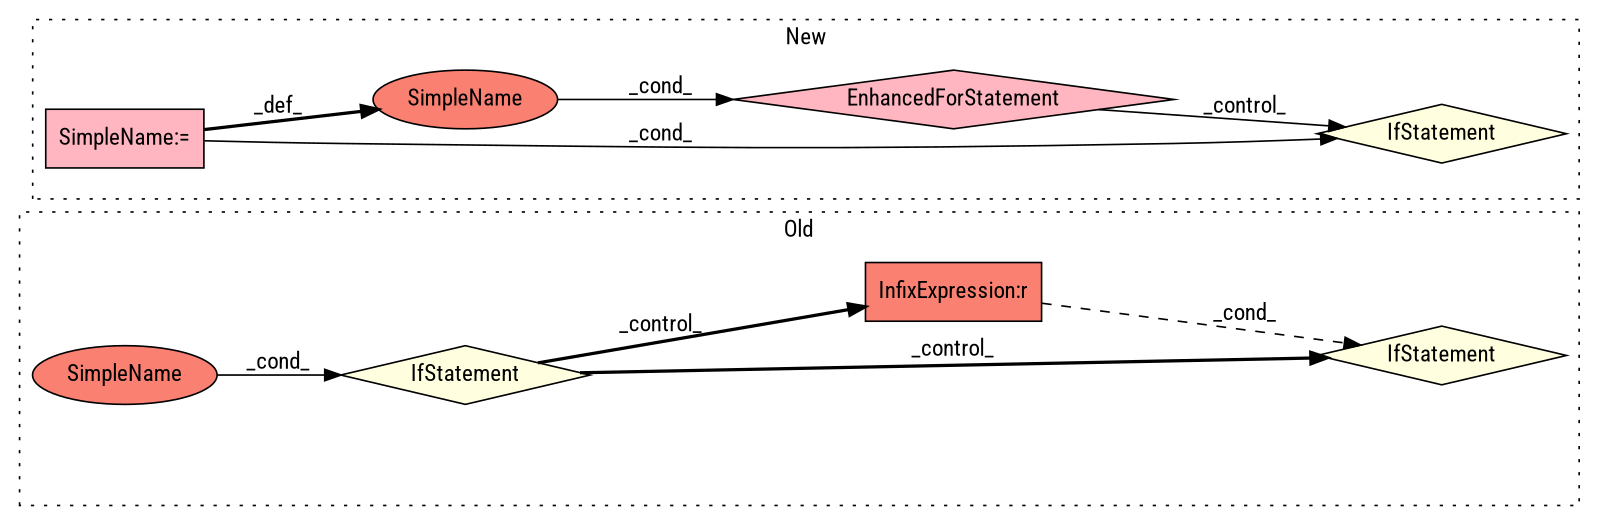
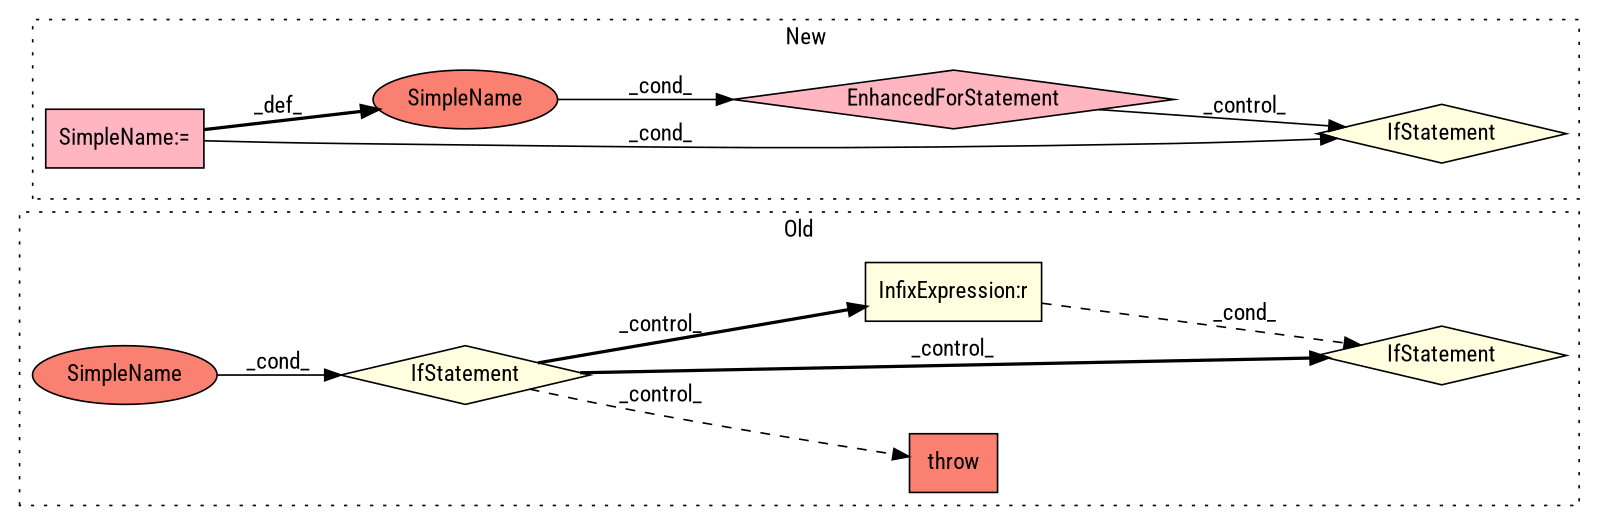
  digraph {
    fontname="Roboto Condensed"
    rankdir=LR
    node [a=25 fillcolor=salmon fontname="Roboto Condensed" l="4,2" s="979,1062" shape=diamond style=filled]
    edge [fontname="Roboto Condensed" style=solid]
+   n1 [a=53 l=6 label=throw s=952 shape=box]
    n2 [fillcolor=lightyellow label=IfStatement s="906,942"]
    n3 [a=42 label=SimpleName shape=ellipse l="" s=""]
    n4 [fillcolor=lightyellow label=IfStatement s="1101,1137"]
-   n5 [a=27 l=4 label="InfixExpression:r" s=1119 shape=box]
+   n5 [a=27 fillcolor=lightyellow l=4 label="InfixExpression:r" s=1119 shape=box]
    n6 [a=70 fillcolor=lightpink l="53,3" label=EnhancedForStatement]
    n7 [a=7 fillcolor=lightpink l="53,3" label="SimpleName:=" shape=box]
    n8 [fillcolor=lightyellow label=IfStatement s="1073,1115"]
    n9 [a=42 l=3 label=SimpleName s=1036 shape=ellipse]
    subgraph cluster_1 {
      label=Old
      style=dotted
+     n1
      n2
      n3
      n4
      n5
    }
    subgraph cluster_2 {
      label=New
      style=dotted
      n6
      n7
      n8
      n9
    }
+   n2 -> n1 [label=_control_ style=dashed]
    n2 -> n4 [label=_control_ style=bold]
    n2 -> n5 [label=_control_ style=bold]
    n3 -> n2 [label=_cond_]
    n5 -> n4 [label=_cond_ style=dashed]
    n6 -> n8 [label=_control_]
    n7 -> n8 [label=_cond_]
    n7 -> n9 [label=_def_ style=bold]
    n9 -> n6 [label=_cond_]
  }
